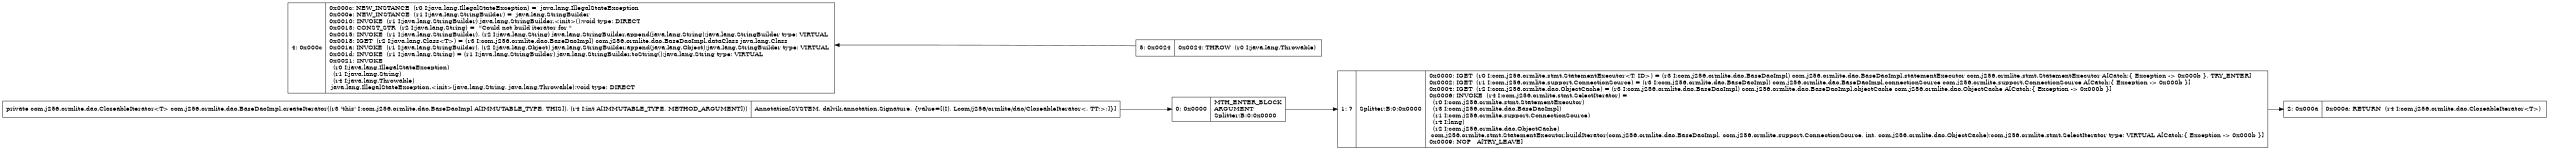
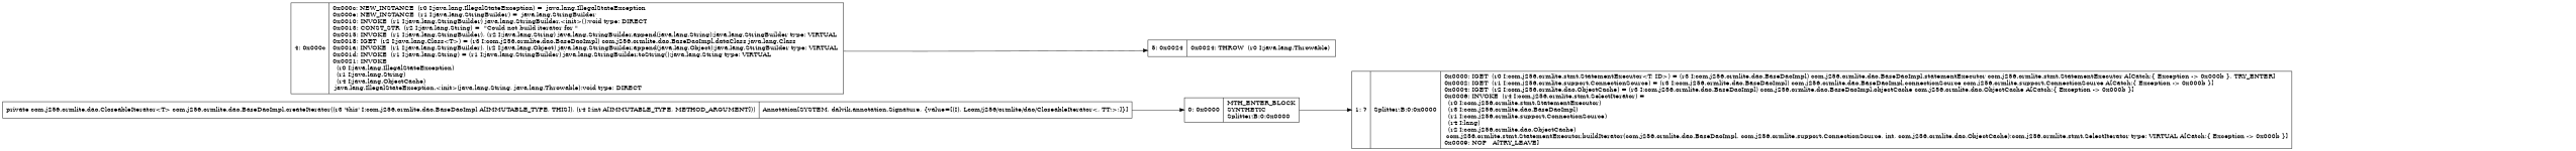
  digraph {
    rankdir=LR
    node [shape=record]
-   n1 [label="{0\:\ 0x0000|MTH_ENTER_BLOCK\lARGUMENT\lSplitter:B:0:0x0000\l}"]
+   n1 [label="{0\:\ 0x0000|MTH_ENTER_BLOCK\lSYNTHETIC\lSplitter:B:0:0x0000\l}"]
    n2 [label="{1\:\ ?|Splitter:B:0:0x0000\l|0x0000: IGET  (r0 I:com.j256.ormlite.stmt.StatementExecutor\<T, ID\>) = (r3 I:com.j256.ormlite.dao.BaseDaoImpl) com.j256.ormlite.dao.BaseDaoImpl.statementExecutor com.j256.ormlite.stmt.StatementExecutor A[Catch:\{ Exception \-\> 0x000b \}, TRY_ENTER]\l0x0002: IGET  (r1 I:com.j256.ormlite.support.ConnectionSource) = (r3 I:com.j256.ormlite.dao.BaseDaoImpl) com.j256.ormlite.dao.BaseDaoImpl.connectionSource com.j256.ormlite.support.ConnectionSource A[Catch:\{ Exception \-\> 0x000b \}]\l0x0004: IGET  (r2 I:com.j256.ormlite.dao.ObjectCache) = (r3 I:com.j256.ormlite.dao.BaseDaoImpl) com.j256.ormlite.dao.BaseDaoImpl.objectCache com.j256.ormlite.dao.ObjectCache A[Catch:\{ Exception \-\> 0x000b \}]\l0x0006: INVOKE  (r4 I:com.j256.ormlite.stmt.SelectIterator) = \l  (r0 I:com.j256.ormlite.stmt.StatementExecutor)\l  (r3 I:com.j256.ormlite.dao.BaseDaoImpl)\l  (r1 I:com.j256.ormlite.support.ConnectionSource)\l  (r4 I:lang)\l  (r2 I:com.j256.ormlite.dao.ObjectCache)\l com.j256.ormlite.stmt.StatementExecutor.buildIterator(com.j256.ormlite.dao.BaseDaoImpl, com.j256.ormlite.support.ConnectionSource, int, com.j256.ormlite.dao.ObjectCache):com.j256.ormlite.stmt.SelectIterator type: VIRTUAL A[Catch:\{ Exception \-\> 0x000b \}]\l0x0009: NOP   A[TRY_LEAVE]\l}"]
-   n3 [label="{2\:\ 0x000a|0x000a: RETURN  (r4 I:com.j256.ormlite.dao.CloseableIterator\<T\>) \l}"]
-   n4 [label="{4\:\ 0x000c|0x000c: NEW_INSTANCE  (r0 I:java.lang.IllegalStateException) =  java.lang.IllegalStateException \l0x000e: NEW_INSTANCE  (r1 I:java.lang.StringBuilder) =  java.lang.StringBuilder \l0x0010: INVOKE  (r1 I:java.lang.StringBuilder) java.lang.StringBuilder.\<init\>():void type: DIRECT \l0x0013: CONST_STR  (r2 I:java.lang.String) =  \"Could not build iterator for \" \l0x0015: INVOKE  (r1 I:java.lang.StringBuilder), (r2 I:java.lang.String) java.lang.StringBuilder.append(java.lang.String):java.lang.StringBuilder type: VIRTUAL \l0x0018: IGET  (r2 I:java.lang.Class\<T\>) = (r3 I:com.j256.ormlite.dao.BaseDaoImpl) com.j256.ormlite.dao.BaseDaoImpl.dataClass java.lang.Class \l0x001a: INVOKE  (r1 I:java.lang.StringBuilder), (r2 I:java.lang.Object) java.lang.StringBuilder.append(java.lang.Object):java.lang.StringBuilder type: VIRTUAL \l0x001d: INVOKE  (r1 I:java.lang.String) = (r1 I:java.lang.StringBuilder) java.lang.StringBuilder.toString():java.lang.String type: VIRTUAL \l0x0021: INVOKE  \l  (r0 I:java.lang.IllegalStateException)\l  (r1 I:java.lang.String)\l  (r4 I:java.lang.Throwable)\l java.lang.IllegalStateException.\<init\>(java.lang.String, java.lang.Throwable):void type: DIRECT \l}"]
+   n4 [label="{4\:\ 0x000c|0x000c: NEW_INSTANCE  (r0 I:java.lang.IllegalStateException) =  java.lang.IllegalStateException \l0x000e: NEW_INSTANCE  (r1 I:java.lang.StringBuilder) =  java.lang.StringBuilder \l0x0010: INVOKE  (r1 I:java.lang.StringBuilder) java.lang.StringBuilder.\<init\>():void type: DIRECT \l0x0013: CONST_STR  (r2 I:java.lang.String) =  \"Could not build iterator for \" \l0x0015: INVOKE  (r1 I:java.lang.StringBuilder), (r2 I:java.lang.String) java.lang.StringBuilder.append(java.lang.String):java.lang.StringBuilder type: VIRTUAL \l0x0018: IGET  (r2 I:java.lang.Class\<T\>) = (r3 I:com.j256.ormlite.dao.BaseDaoImpl) com.j256.ormlite.dao.BaseDaoImpl.dataClass java.lang.Class \l0x001a: INVOKE  (r1 I:java.lang.StringBuilder), (r2 I:java.lang.Object) java.lang.StringBuilder.append(java.lang.Object):java.lang.StringBuilder type: VIRTUAL \l0x001d: INVOKE  (r1 I:java.lang.String) = (r1 I:java.lang.StringBuilder) java.lang.StringBuilder.toString():java.lang.String type: VIRTUAL \l0x0021: INVOKE  \l  (r0 I:java.lang.IllegalStateException)\l  (r1 I:java.lang.String)\l  (r4 I:java.lang.ObjectCache)\l java.lang.IllegalStateException.\<init\>(java.lang.String, java.lang.Throwable):void type: DIRECT \l}"]
    n5 [label="{5\:\ 0x0024|0x0024: THROW  (r0 I:java.lang.Throwable) \l}"]
    n6 [label="{private com.j256.ormlite.dao.CloseableIterator\<T\> com.j256.ormlite.dao.BaseDaoImpl.createIterator((r3 'this' I:com.j256.ormlite.dao.BaseDaoImpl A[IMMUTABLE_TYPE, THIS]), (r4 I:int A[IMMUTABLE_TYPE, METHOD_ARGUMENT]))  | Annotation[SYSTEM, dalvik.annotation.Signature, \{value=[(I), Lcom\/j256\/ormlite\/dao\/CloseableIterator\<, TT;\>;]\}]\l}"]
    n1 -> n2
-   n2 -> n3
-   n5 -> n4
+   n4 -> n5
    n6 -> n1
  }
